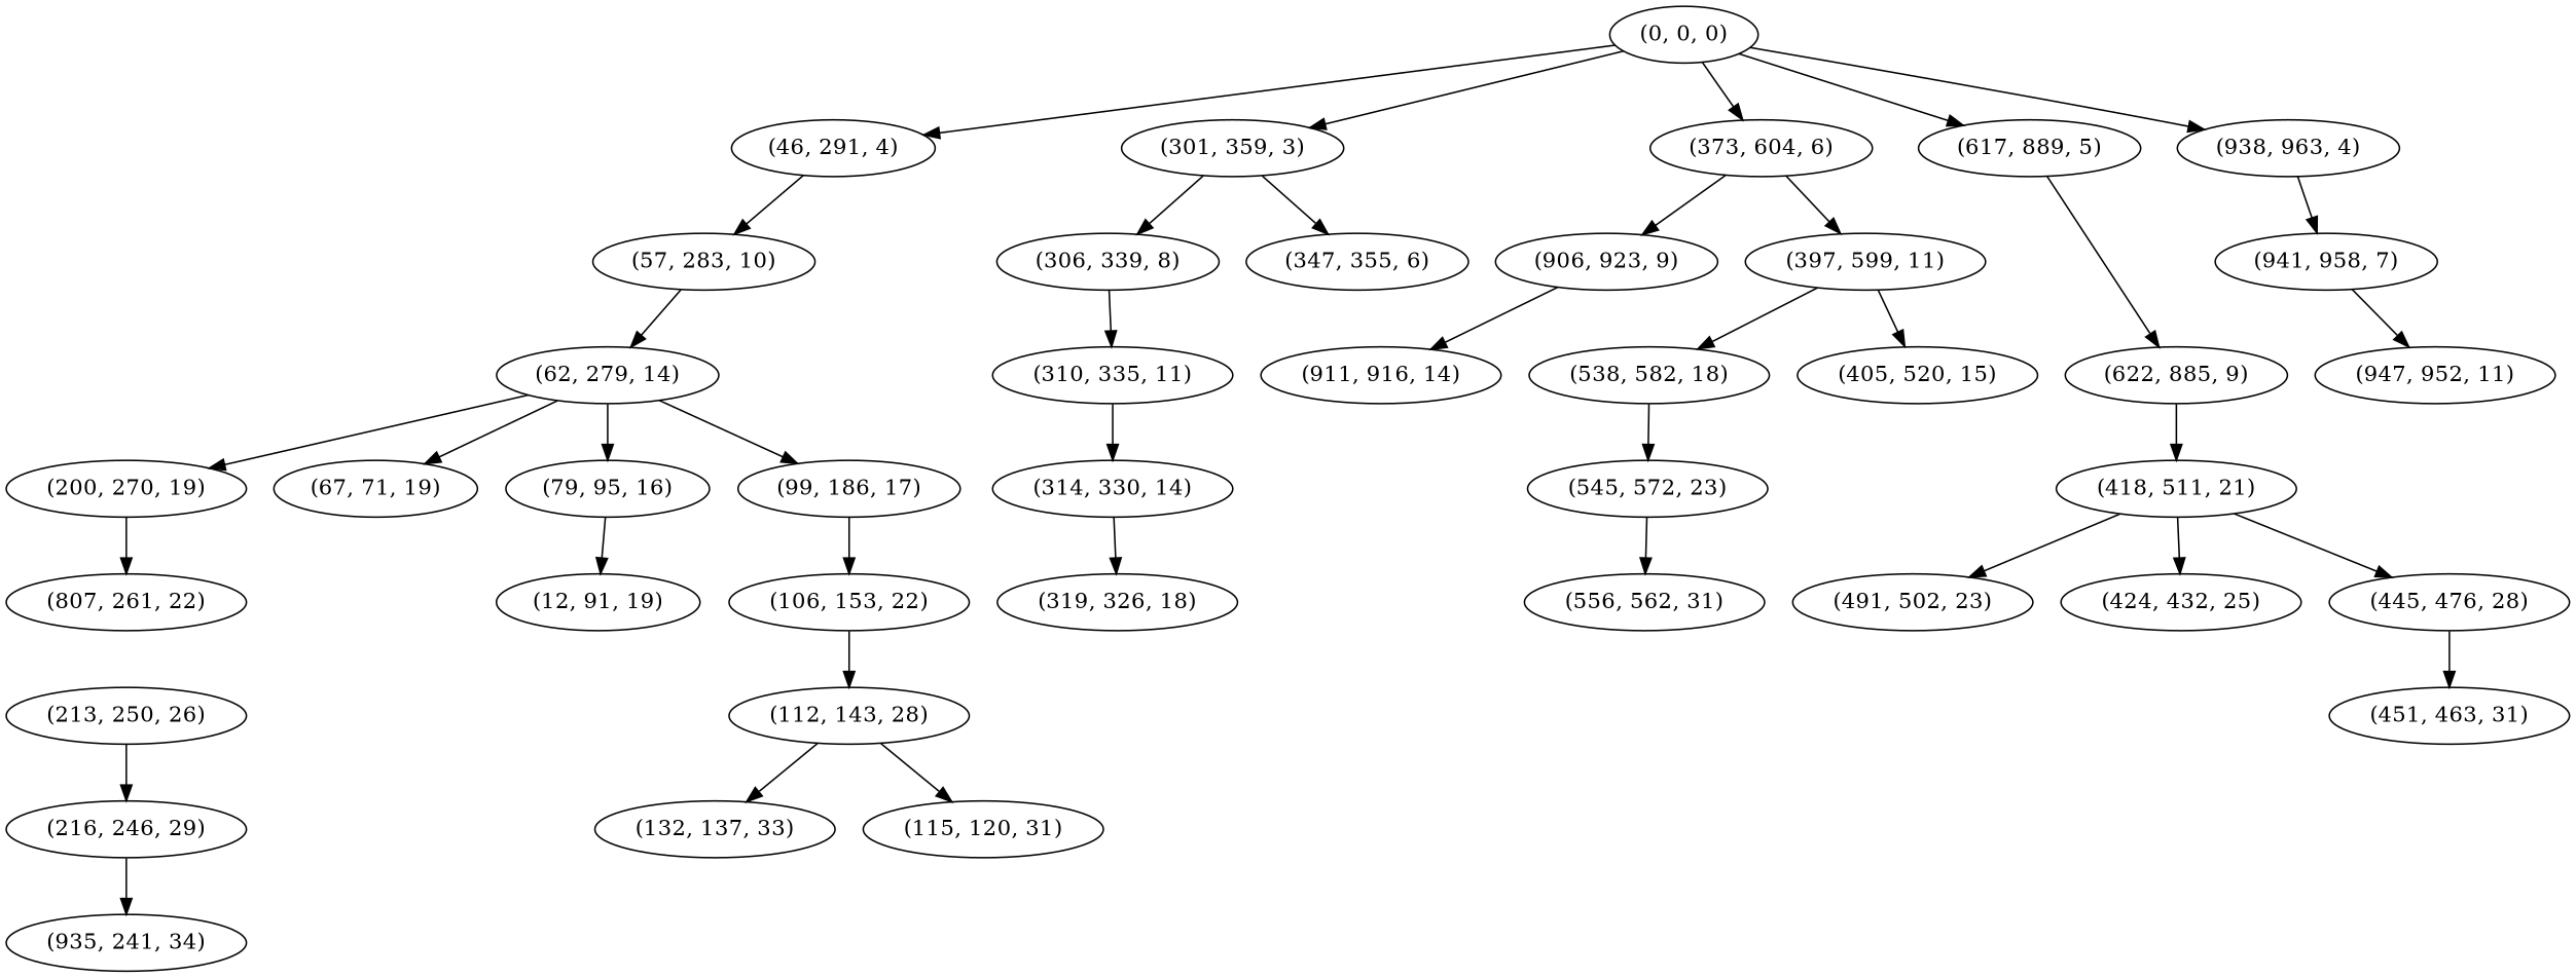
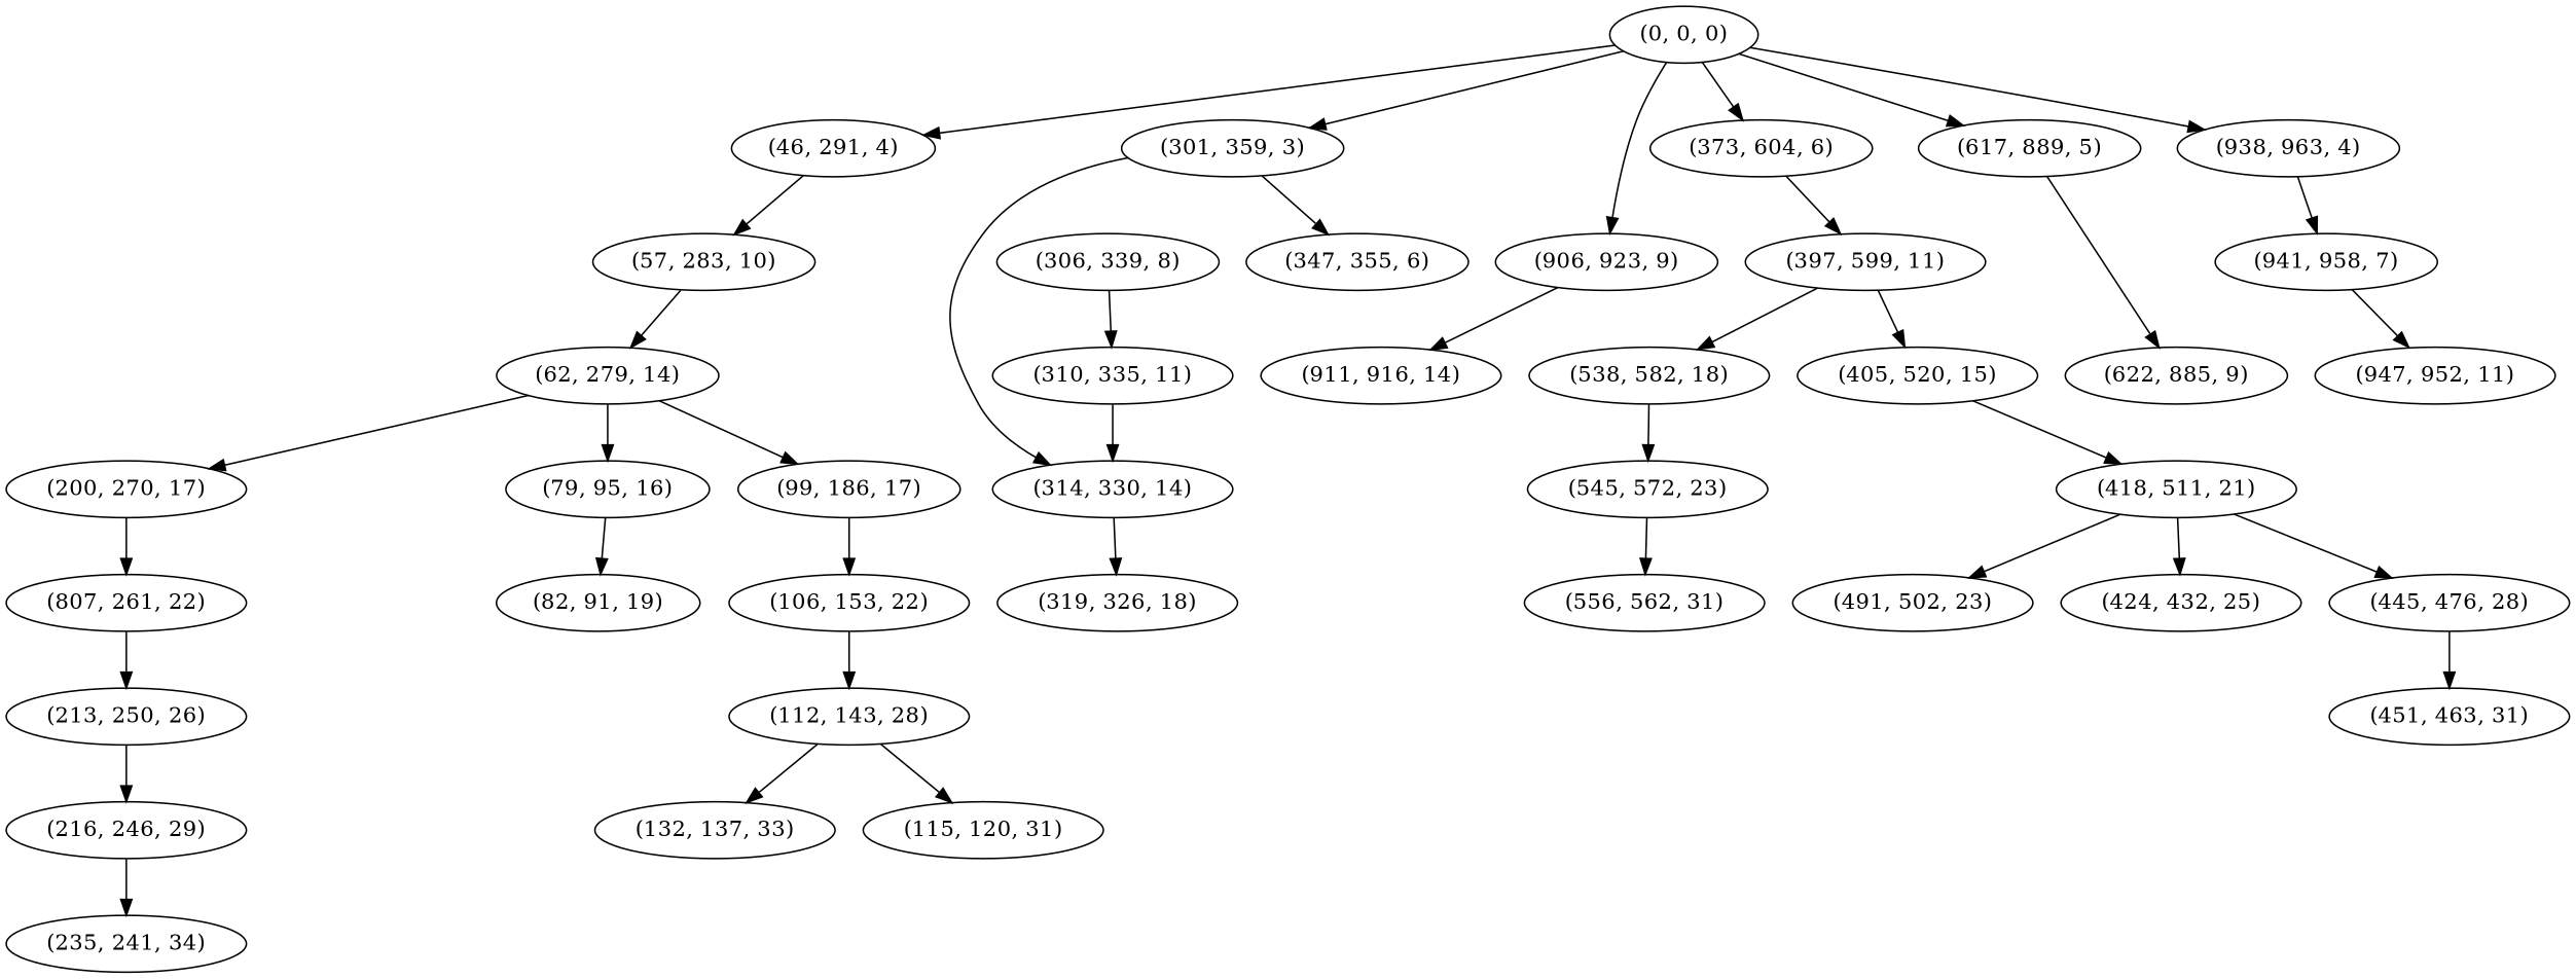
  digraph {
    "(0, 0, 0)"
    "(46, 291, 4)"
    "(301, 359, 3)"
    "(373, 604, 6)"
    "(617, 889, 5)"
    "(906, 923, 9)"
    "(938, 963, 4)"
    "(57, 283, 10)"
    "(306, 339, 8)"
    "(347, 355, 6)"
    "(397, 599, 11)"
    "(622, 885, 9)"
    "(911, 916, 14)"
    "(941, 958, 7)"
    "(62, 279, 14)"
-   "(67, 71, 19)"
    "(79, 95, 16)"
    "(99, 186, 17)"
-   "(200, 270, 17)" [label="(200, 270, 19)"]
-   "(82, 91, 19)" [label="(12, 91, 19)"]
+   "(200, 270, 17)"
+   "(82, 91, 19)"
    "(106, 153, 22)"
    n22 [label="(807, 261, 22)"]
    "(112, 143, 28)"
    "(115, 120, 31)"
    "(132, 137, 33)"
    "(213, 250, 26)"
    "(216, 246, 29)"
-   "(235, 241, 34)" [label="(935, 241, 34)"]
+   "(235, 241, 34)"
    "(310, 335, 11)"
    "(314, 330, 14)"
    "(319, 326, 18)"
    "(405, 520, 15)"
    "(538, 582, 18)"
    "(418, 511, 21)"
    "(545, 572, 23)"
    "(424, 432, 25)"
    "(445, 476, 28)"
    "(491, 502, 23)"
    "(451, 463, 31)"
    "(556, 562, 31)"
    "(947, 952, 11)"
    "(0, 0, 0)" -> "(46, 291, 4)"
    "(0, 0, 0)" -> "(301, 359, 3)"
    "(0, 0, 0)" -> "(373, 604, 6)"
    "(0, 0, 0)" -> "(617, 889, 5)"
-   "(373, 604, 6)" -> "(906, 923, 9)"
+   "(0, 0, 0)" -> "(906, 923, 9)"
    "(0, 0, 0)" -> "(938, 963, 4)"
    "(46, 291, 4)" -> "(57, 283, 10)"
-   "(301, 359, 3)" -> "(306, 339, 8)"
+   "(301, 359, 3)" -> "(314, 330, 14)"
    "(301, 359, 3)" -> "(347, 355, 6)"
    "(373, 604, 6)" -> "(397, 599, 11)"
    "(617, 889, 5)" -> "(622, 885, 9)"
    "(906, 923, 9)" -> "(911, 916, 14)"
    "(938, 963, 4)" -> "(941, 958, 7)"
    "(57, 283, 10)" -> "(62, 279, 14)"
    "(306, 339, 8)" -> "(310, 335, 11)"
    "(397, 599, 11)" -> "(405, 520, 15)"
    "(397, 599, 11)" -> "(538, 582, 18)"
    "(941, 958, 7)" -> "(947, 952, 11)"
-   "(62, 279, 14)" -> "(67, 71, 19)"
    "(62, 279, 14)" -> "(79, 95, 16)"
    "(62, 279, 14)" -> "(99, 186, 17)"
    "(62, 279, 14)" -> "(200, 270, 17)"
    "(79, 95, 16)" -> "(82, 91, 19)"
    "(99, 186, 17)" -> "(106, 153, 22)"
    "(200, 270, 17)" -> n22
    "(106, 153, 22)" -> "(112, 143, 28)"
+   n22 -> "(213, 250, 26)"
    "(112, 143, 28)" -> "(115, 120, 31)"
    "(112, 143, 28)" -> "(132, 137, 33)"
    "(213, 250, 26)" -> "(216, 246, 29)"
    "(216, 246, 29)" -> "(235, 241, 34)"
    "(310, 335, 11)" -> "(314, 330, 14)"
    "(314, 330, 14)" -> "(319, 326, 18)"
-   "(622, 885, 9)" -> "(418, 511, 21)"
+   "(405, 520, 15)" -> "(418, 511, 21)"
    "(538, 582, 18)" -> "(545, 572, 23)"
    "(418, 511, 21)" -> "(424, 432, 25)"
    "(418, 511, 21)" -> "(445, 476, 28)"
    "(418, 511, 21)" -> "(491, 502, 23)"
    "(545, 572, 23)" -> "(556, 562, 31)"
    "(445, 476, 28)" -> "(451, 463, 31)"
  }
